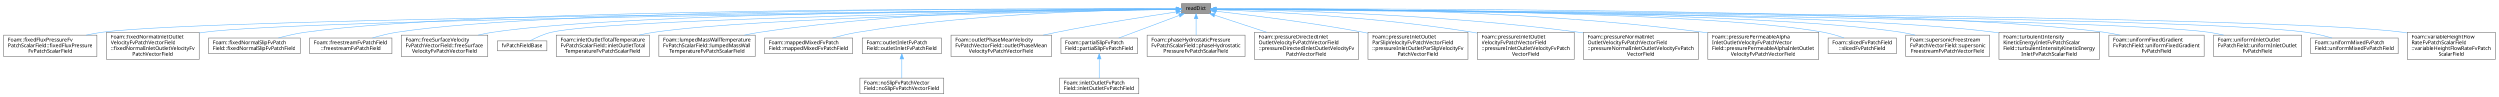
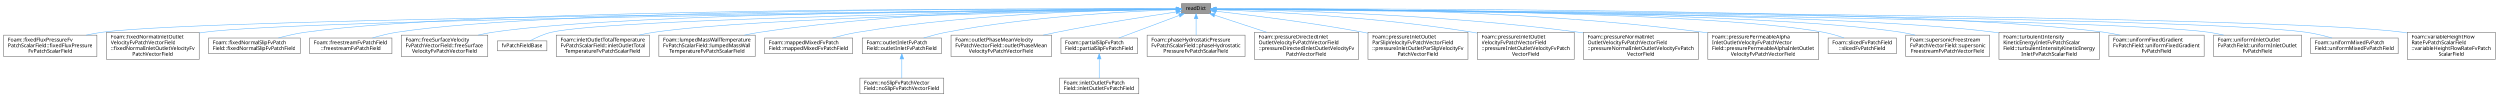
  digraph {
    fontname="Noto Sans"
    rankdir=TB
    node [color=grey40 fillcolor=white fontname="Noto Sans" fontsize=10 shape=box style=filled]
    edge [color=steelblue1 dir=back fontname="Noto Sans" fontsize=10 labelfontname=Helvetica labelfontsize=10 style=solid]
    n1 [color=gray40 fillcolor=grey60 fontcolor=black height=0.2 label=readDict width=0.4]
    n2 [height=0.2 label="Foam::fixedFluxPressureFv\lPatchScalarField::fixedFluxPressure\lFvPatchScalarField" width=0.4]
    n3 [height=0.2 label="Foam::fixedNormalInletOutlet\lVelocityFvPatchVectorField\l::fixedNormalInletOutletVelocityFv\lPatchVectorField" width=0.4]
    n4 [height=0.2 label="Foam::fixedNormalSlipFvPatch\lField::fixedNormalSlipFvPatchField" width=0.4]
    n5 [height=0.2 label="Foam::freestreamFvPatchField\l::freestreamFvPatchField" width=0.4]
    n6 [height=0.2 label="Foam::freeSurfaceVelocity\lFvPatchVectorField::freeSurface\lVelocityFvPatchVectorField" width=0.4]
    n7 [height=0.2 label=fvPatchFieldBase width=0.4]
    n8 [height=0.2 label="Foam::inletOutletTotalTemperature\lFvPatchScalarField::inletOutletTotal\lTemperatureFvPatchScalarField" width=0.4]
    n9 [height=0.2 label="Foam::lumpedMassWallTemperature\lFvPatchScalarField::lumpedMassWall\lTemperatureFvPatchScalarField" width=0.4]
    n10 [height=0.2 label="Foam::mappedMixedFvPatch\lField::mappedMixedFvPatchField" width=0.4]
    n11 [height=0.2 label="Foam::outletInletFvPatch\lField::outletInletFvPatchField" width=0.4]
    n12 [height=0.2 label="Foam::outletPhaseMeanVelocity\lFvPatchVectorField::outletPhaseMean\lVelocityFvPatchVectorField" width=0.4]
    n13 [height=0.2 label="Foam::partialSlipFvPatch\lField::partialSlipFvPatchField" width=0.4]
    n14 [height=0.2 label="Foam::phaseHydrostaticPressure\lFvPatchScalarField::phaseHydrostatic\lPressureFvPatchScalarField" width=0.4]
    n15 [height=0.2 label="Foam::pressureDirectedInlet\lOutletVelocityFvPatchVectorField\l::pressureDirectedInletOutletVelocityFv\lPatchVectorField" width=0.4]
    n16 [height=0.2 label="Foam::pressureInletOutlet\lParSlipVelocityFvPatchVectorField\l::pressureInletOutletParSlipVelocityFv\lPatchVectorField" width=0.4]
    n17 [height=0.2 label="Foam::pressureInletOutlet\lVelocityFvPatchVectorField\l::pressureInletOutletVelocityFvPatch\lVectorField" width=0.4]
    n18 [height=0.2 label="Foam::pressureNormalInlet\lOutletVelocityFvPatchVectorField\l::pressureNormalInletOutletVelocityFvPatch\lVectorField" width=0.4]
    n19 [height=0.2 label="Foam::pressurePermeableAlpha\lInletOutletVelocityFvPatchVector\lField::pressurePermeableAlphaInletOutlet\lVelocityFvPatchVectorField" width=0.4]
    n20 [height=0.2 label="Foam::slicedFvPatchField\l::slicedFvPatchField" width=0.4]
    n21 [height=0.2 label="Foam::supersonicFreestream\lFvPatchVectorField::supersonic\lFreestreamFvPatchVectorField" width=0.4]
    n22 [height=0.2 label="Foam::turbulentIntensity\lKineticEnergyInletFvPatchScalar\lField::turbulentIntensityKineticEnergy\lInletFvPatchScalarField" width=0.4]
    n23 [height=0.2 label="Foam::uniformFixedGradient\lFvPatchField::uniformFixedGradient\lFvPatchField" width=0.4]
    n24 [height=0.2 label="Foam::uniformInletOutlet\lFvPatchField::uniformInletOutlet\lFvPatchField" width=0.4]
    n25 [height=0.2 label="Foam::uniformMixedFvPatch\lField::uniformMixedFvPatchField" width=0.4]
    n26 [height=0.2 label="Foam::variableHeightFlow\lRateFvPatchScalarField\l::variableHeightFlowRateFvPatch\lScalarField" width=0.4]
    n27 [height=0.2 label="Foam::inletOutletFvPatch\lField::inletOutletFvPatchField" width=0.4]
    n28 [height=0.2 label="Foam::noSlipFvPatchVector\lField::noSlipFvPatchVectorField" width=0.4]
    n1 -> n2
    n1 -> n3
    n1 -> n4
    n1 -> n5
    n1 -> n6
    n1 -> n7
    n1 -> n8
    n1 -> n9
    n1 -> n10
+   n1 -> n11
    n1 -> n12
    n1 -> n13
    n1 -> n14
    n1 -> n15
    n1 -> n16
    n1 -> n17
    n1 -> n18
    n1 -> n19
    n1 -> n20
    n1 -> n21
    n1 -> n22
    n1 -> n23
    n1 -> n24
    n1 -> n25
    n1 -> n26
    n11 -> n28
    n13 -> n27
  }
